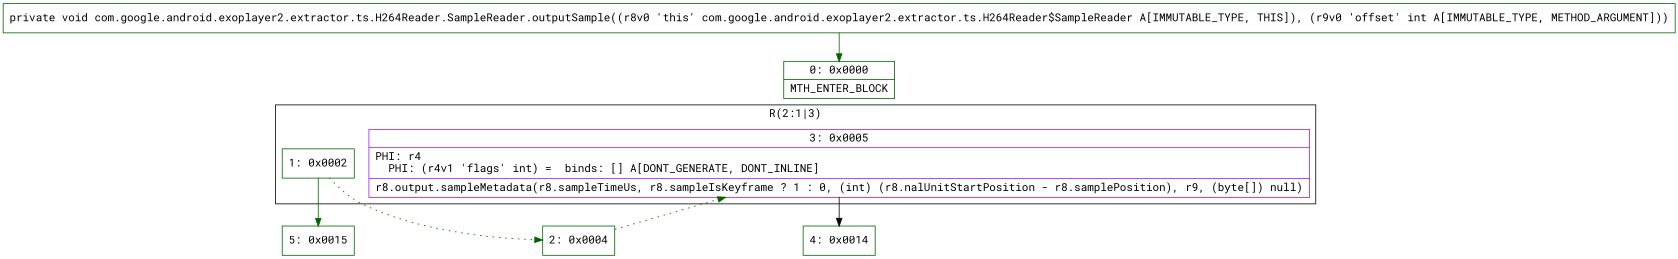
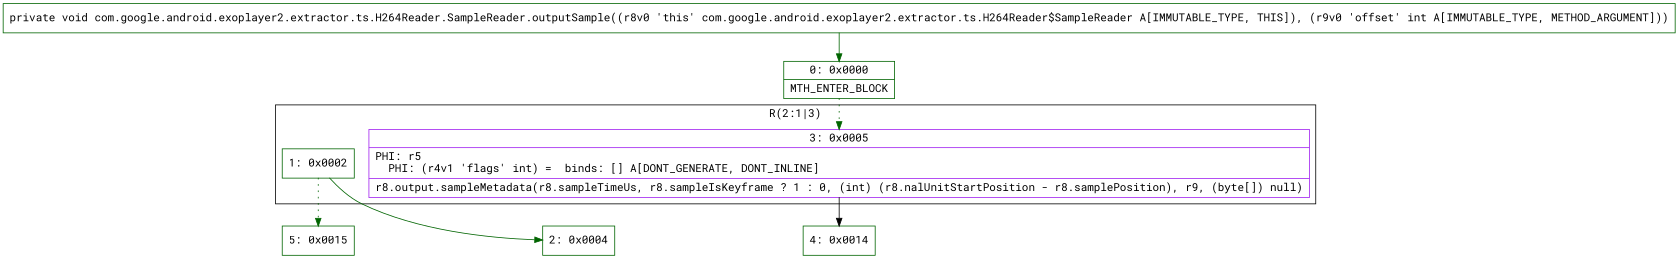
  digraph {
    fontname="Roboto Mono"
    node [color=darkgreen fontname="Roboto Mono" shape=record]
    edge [color=darkgreen fontname="Roboto Mono" style=solid]
    n1 [label="{1\:\ 0x0002}"]
-   n2 [color=purple label="{3\:\ 0x0005|PHI: r4 \l  PHI: (r4v1 'flags' int) =  binds: [] A[DONT_GENERATE, DONT_INLINE]\l|r8.output.sampleMetadata(r8.sampleTimeUs, r8.sampleIsKeyframe ? 1 : 0, (int) (r8.nalUnitStartPosition \- r8.samplePosition), r9, (byte[]) null)\l}"]
+   n2 [color=purple label="{3\:\ 0x0005|PHI: r5 \l  PHI: (r4v1 'flags' int) =  binds: [] A[DONT_GENERATE, DONT_INLINE]\l|r8.output.sampleMetadata(r8.sampleTimeUs, r8.sampleIsKeyframe ? 1 : 0, (int) (r8.nalUnitStartPosition \- r8.samplePosition), r9, (byte[]) null)\l}"]
    n3 [label="{2\:\ 0x0004}"]
    n4 [label="{5\:\ 0x0015}"]
    n5 [label="{4\:\ 0x0014}"]
    n6 [label="{0\:\ 0x0000|MTH_ENTER_BLOCK\l}"]
    n7 [label="{private void com.google.android.exoplayer2.extractor.ts.H264Reader.SampleReader.outputSample((r8v0 'this' com.google.android.exoplayer2.extractor.ts.H264Reader$SampleReader A[IMMUTABLE_TYPE, THIS]), (r9v0 'offset' int A[IMMUTABLE_TYPE, METHOD_ARGUMENT])) }"]
    subgraph cluster_1 {
      label="R(2:1|3)"
      n1
      n2
    }
-   n1 -> n3 [style=dotted]
-   n1 -> n4
+   n1 -> n3
+   n1 -> n4 [style=dotted]
    n2 -> n5 [color=black]
-   n3 -> n2 [style=dotted]
+   n6 -> n2 [style=dotted]
    n7 -> n6
  }
